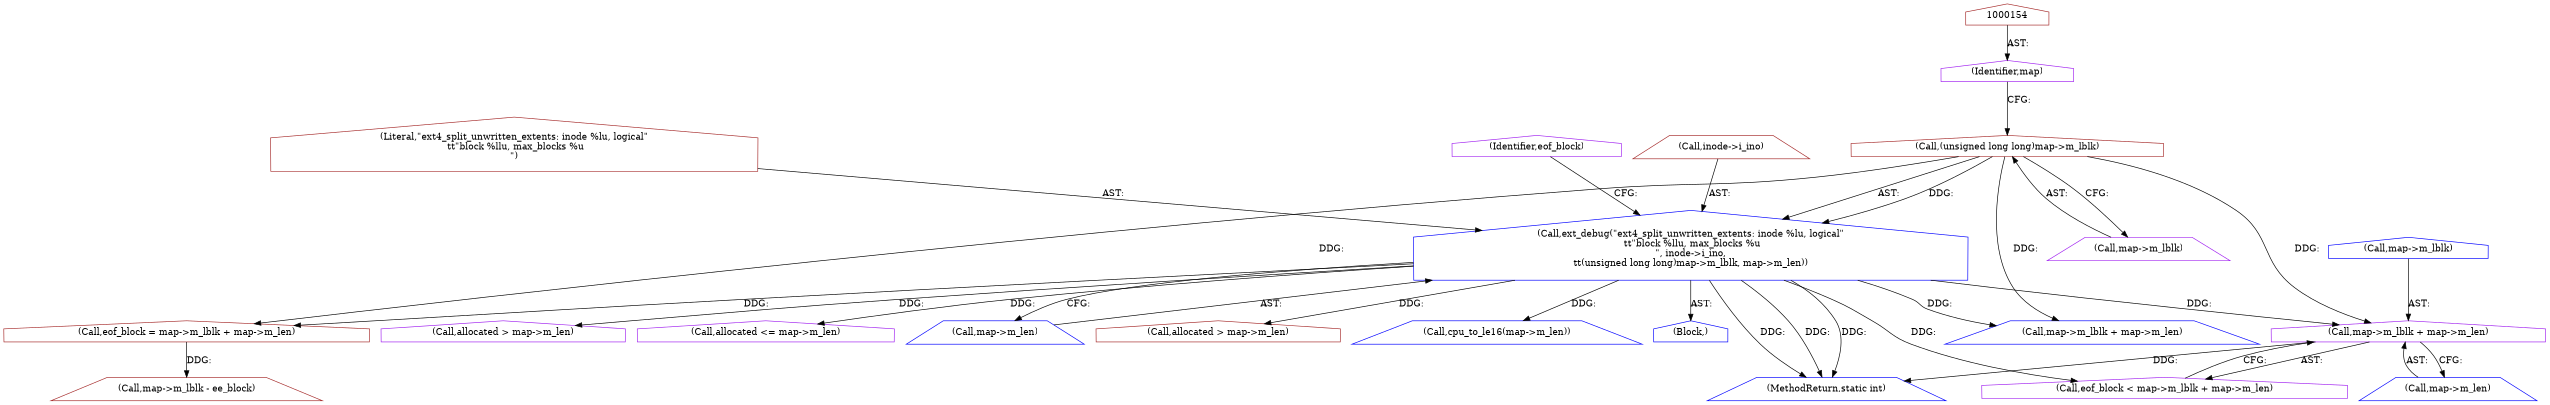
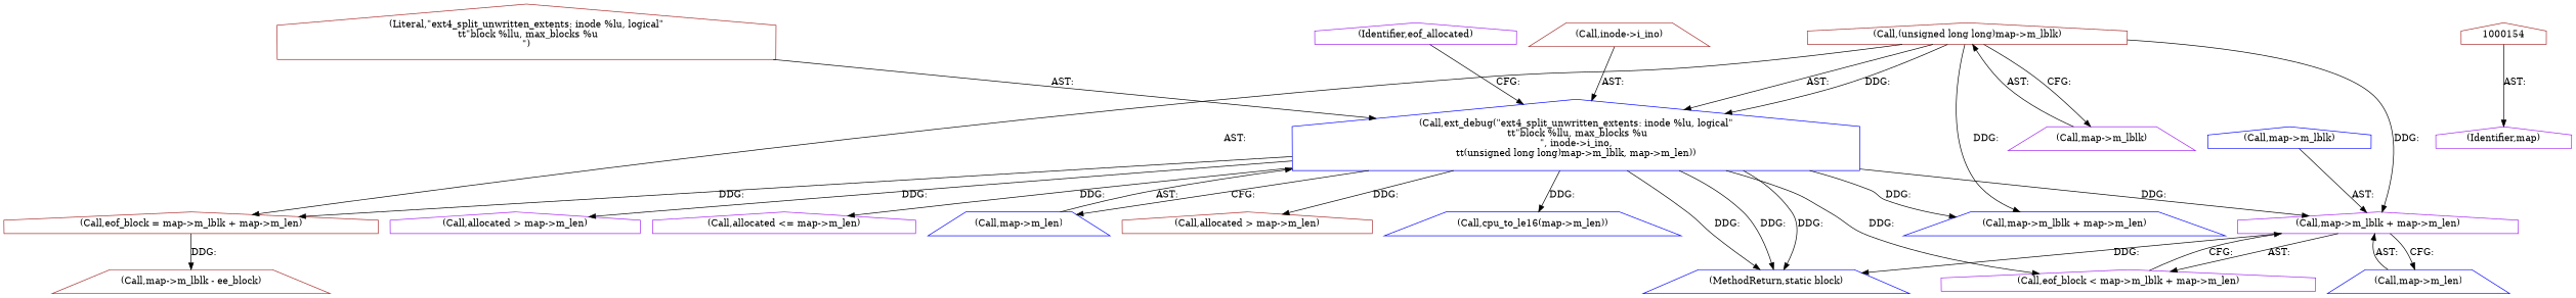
  digraph {
    node [color=blue shape=house]
    n1 [color=purple label="(Call,map->m_lblk + map->m_len)"]
    n2 [color=purple label="(Call,eof_block < map->m_lblk + map->m_len)"]
    n3 [label="(Call,map->m_len)" shape=trapezium]
-   n4 [label="(MethodReturn,static int)" shape=trapezium]
+   n4 [label="(MethodReturn,static block)" shape=trapezium]
    n5 [color=brown label="(Call,(unsigned long long)map->m_lblk)"]
    n6 [label="(Call,ext_debug(\"ext4_split_unwritten_extents: inode %lu, logical\"\n \t\t\"block %llu, max_blocks %u\n\", inode->i_ino,\n\t\t(unsigned long long)map->m_lblk, map->m_len))"]
    n7 [color=purple label="(Call,map->m_lblk)" shape=trapezium]
    n8 [label="(Call,map->m_lblk + map->m_len)" shape=trapezium]
    n9 [color=brown label="(Call,eof_block = map->m_lblk + map->m_len)"]
    n10 [color=purple label="(Call,allocated > map->m_len)"]
    n11 [color=purple label="(Call,allocated <= map->m_len)"]
    n12 [label="(Call,map->m_len)" shape=trapezium]
    n13 [color=brown label="(Call,allocated > map->m_len)"]
    n14 [label="(Call,cpu_to_le16(map->m_len))" shape=trapezium]
-   n15 [label="(Block,)"]
    n16 [color=brown label="(Call,map->m_lblk - ee_block)" shape=trapezium]
    n17 [color=brown label="(Literal,\"ext4_split_unwritten_extents: inode %lu, logical\"\n \t\t\"block %llu, max_blocks %u\n\")"]
    n18 [color=purple label="(Identifier,map)"]
-   n19 [color=purple label="(Identifier,eof_block)"]
+   n19 [color=purple label="(Identifier,eof_allocated)"]
    n20 [color=brown label="(Call,inode->i_ino)" shape=trapezium]
    n21 [label="(Call,map->m_lblk)"]
    1000154 [color=brown]
    n1 -> n2 [label="AST: "]
    n1 -> n3 [label="CFG: "]
    n1 -> n4 [label="DDG: "]
    n2 -> n1 [label="CFG: "]
    n3 -> n1 [label="AST: "]
    n5 -> n1 [label="DDG: "]
    n5 -> n6 [label="AST: "]
    n5 -> n6 [label="DDG: "]
    n5 -> n7 [label="CFG: "]
    n5 -> n8 [label="DDG: "]
-   n5 -> n9 [label="DDG: "]
+   n5 -> n9 [label="AST: "]
    n6 -> n1 [label="DDG: "]
    n6 -> n2 [label="DDG: "]
    n6 -> n4 [label="DDG: "]
    n6 -> n4 [label="DDG: "]
    n6 -> n4 [label="DDG: "]
    n6 -> n8 [label="DDG: "]
    n6 -> n9 [label="DDG: "]
    n6 -> n10 [label="DDG: "]
    n6 -> n11 [label="DDG: "]
    n6 -> n12 [label="CFG: "]
    n6 -> n13 [label="DDG: "]
    n6 -> n14 [label="DDG: "]
-   n6 -> n15 [label="AST: "]
    n7 -> n5 [label="AST: "]
    n9 -> n16 [label="DDG: "]
    n12 -> n6 [label="AST: "]
    n17 -> n6 [label="AST: "]
-   n18 -> n5 [label="CFG: "]
    n19 -> n6 [label="CFG: "]
    n20 -> n6 [label="AST: "]
    n21 -> n1 [label="AST: "]
    1000154 -> n18 [label="AST: "]
  }
